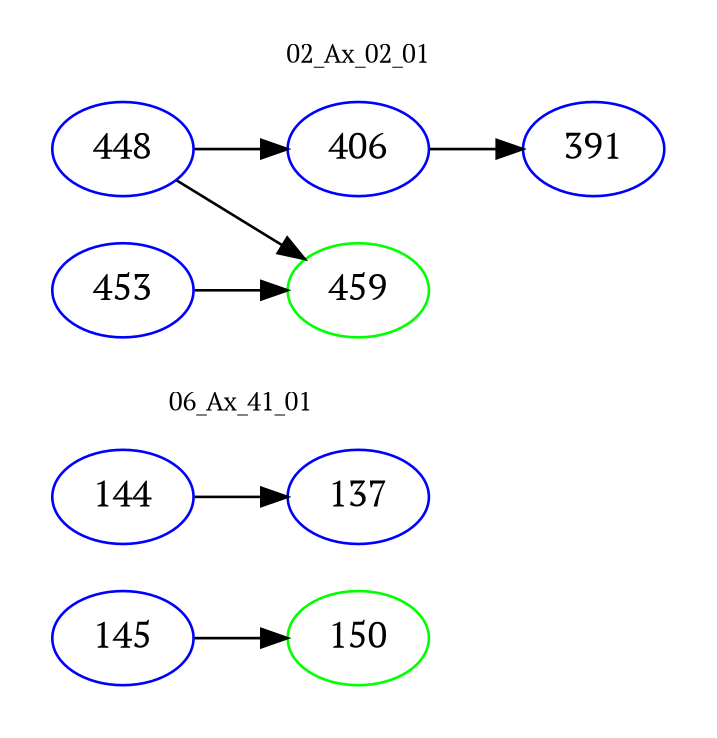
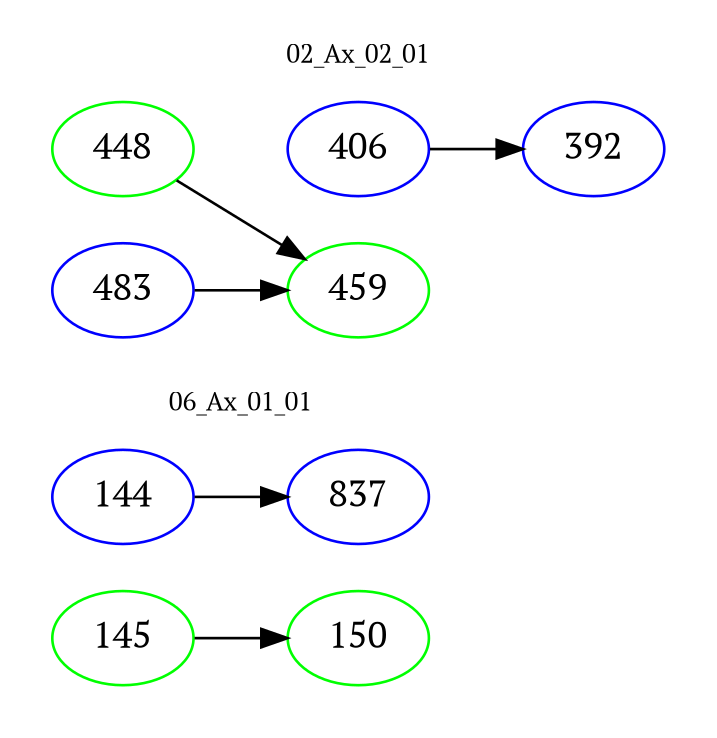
  digraph {
    fontname="PT Serif"
    rankdir=LR
    node [color=blue fontname="PT Serif"]
    edge [color=black fontname="PT Serif"]
    n1 [label=144]
-   n2 [label=137]
-   n3 [label=145]
+   n2 [label=837]
+   n3 [color=green label=145]
    n4 [color=green label=150]
-   n5 [label=448]
+   n5 [color=green label=448]
    n6 [label=406]
-   n7 [label=453]
-   n8 [label=391]
+   n7 [label=483]
+   n8 [label=392]
    n9 [color=green label=459]
    subgraph cluster_1 {
      color=white
      fontsize=10
-     label="06_Ax_41_01"
+     label="06_Ax_01_01"
      n1
      n2
      n3
      n4
    }
    subgraph cluster_2 {
      color=white
      fontsize=10
      label="02_Ax_02_01"
      n5
      n6
      n7
      n8
      n9
    }
    n1 -> n2
    n3 -> n4
-   n5 -> n6
    n5 -> n9
    n6 -> n8
    n7 -> n9
  }
